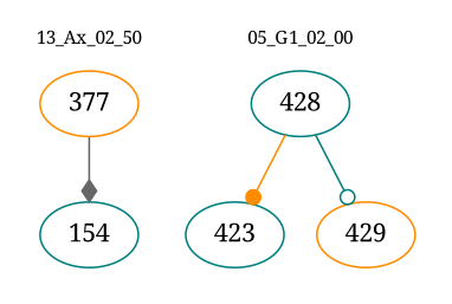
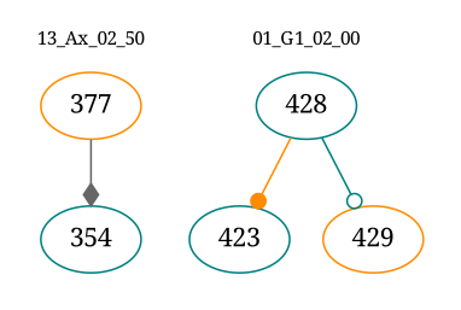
  digraph {
    fontname="Noto Serif"
    node [color=teal fontname="Noto Serif"]
    edge [fontname="Noto Serif"]
    n1 [color=darkorange label=377]
-   n2 [label=154]
+   n2 [label=354]
    n3 [label=428]
    n4 [label=423]
    n5 [color=darkorange label=429]
    subgraph cluster_1 {
      color=white
      fontsize=10
      label="13_Ax_02_50"
      n1
      n2
    }
    subgraph cluster_2 {
      color=white
      fontsize=10
-     label="05_G1_02_00"
+     label="01_G1_02_00"
      n3
      n4
      n5
    }
    n1 -> n2 [arrowhead=diamond color=gray40]
    n3 -> n4 [arrowhead=dot color=darkorange]
    n3 -> n5 [arrowhead=odot color=teal]
  }
